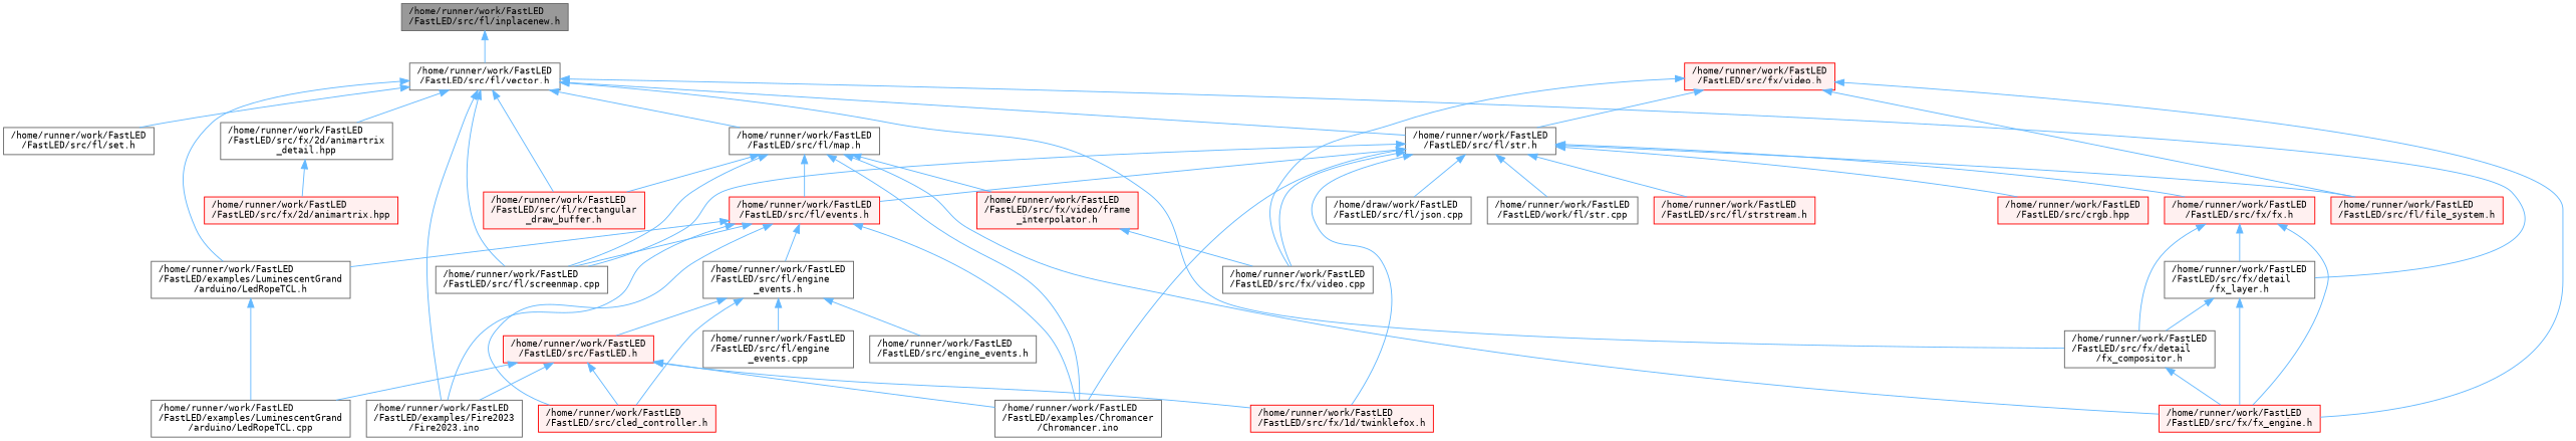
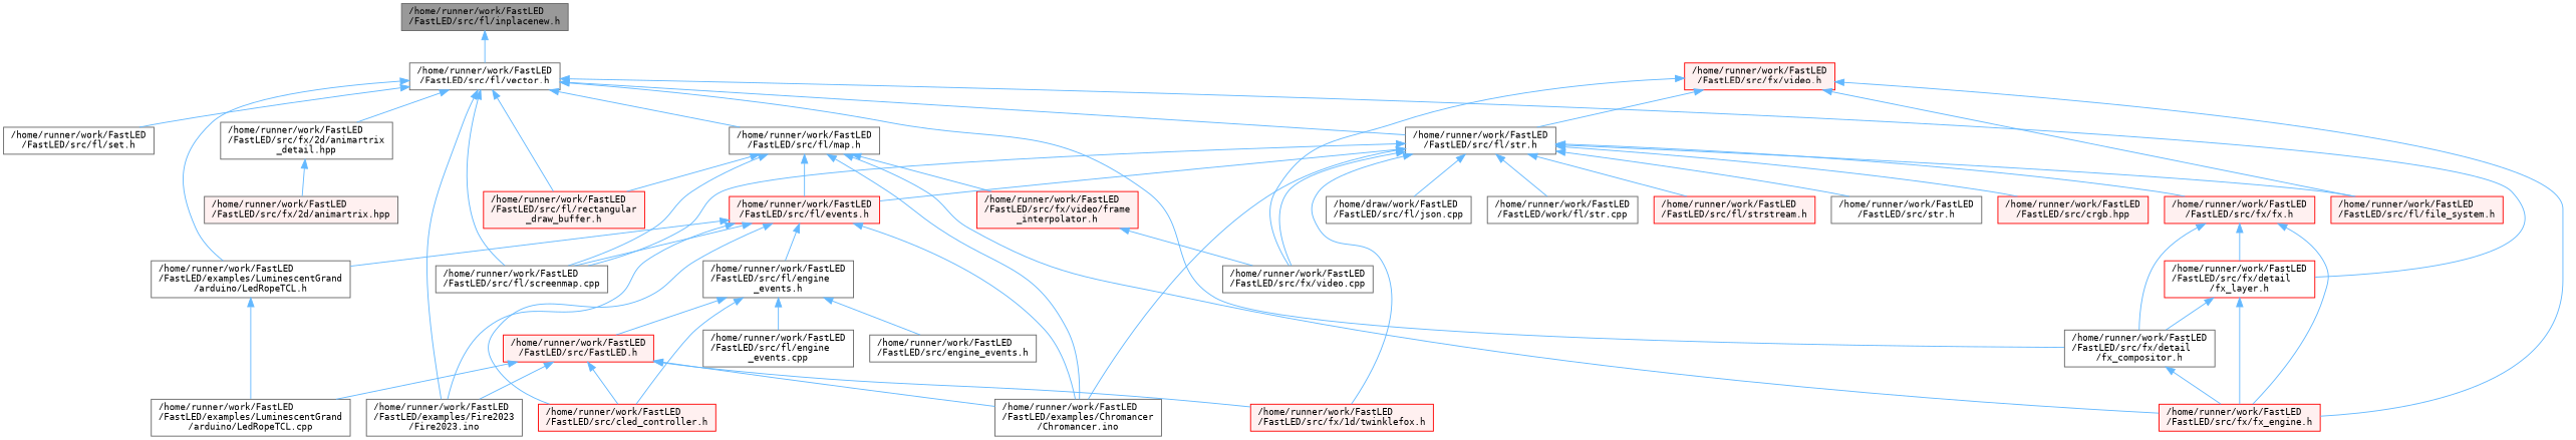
  digraph {
    fontname="DejaVu Sans Mono"
    node [color=grey40 fillcolor=white fontname="DejaVu Sans Mono" fontsize=10 shape=box style=filled]
    edge [color=steelblue1 dir=back fontname="DejaVu Sans Mono" fontsize=10 labelfontname=Helvetica labelfontsize=10 style=solid]
    n1 [color=gray40 fillcolor=grey60 fontcolor=black height=0.2 label="/home/runner/work/FastLED\l/FastLED/src/fl/inplacenew.h" width=0.4]
    n2 [height=0.2 label="/home/runner/work/FastLED\l/FastLED/src/fl/vector.h" width=0.4]
    n3 [height=0.2 label="/home/runner/work/FastLED\l/FastLED/examples/Fire2023\l/Fire2023.ino" width=0.4]
    n4 [height=0.2 label="/home/runner/work/FastLED\l/FastLED/examples/LuminescentGrand\l/arduino/LedRopeTCL.h" width=0.4]
    n5 [height=0.2 label="/home/runner/work/FastLED\l/FastLED/src/fl/map.h" width=0.4]
    n6 [color=red fillcolor="#FFF0F0" height=0.2 label="/home/runner/work/FastLED\l/FastLED/src/fl/rectangular\l_draw_buffer.h" width=0.4]
    n7 [height=0.2 label="/home/runner/work/FastLED\l/FastLED/src/fl/screenmap.cpp" width=0.4]
    n8 [height=0.2 label="/home/runner/work/FastLED\l/FastLED/src/fl/set.h" width=0.4]
    n9 [height=0.2 label="/home/runner/work/FastLED\l/FastLED/src/fl/str.h" width=0.4]
    n10 [height=0.2 label="/home/runner/work/FastLED\l/FastLED/src/fx/detail\l/fx_compositor.h" width=0.4]
-   n11 [height=0.2 label="/home/runner/work/FastLED\l/FastLED/src/fx/detail\l/fx_layer.h" width=0.4]
+   n11 [color=red height=0.2 label="/home/runner/work/FastLED\l/FastLED/src/fx/detail\l/fx_layer.h" width=0.4]
    n12 [height=0.2 label="/home/runner/work/FastLED\l/FastLED/src/fx/2d/animartrix\l_detail.hpp" width=0.4]
    n13 [height=0.2 label="/home/runner/work/FastLED\l/FastLED/examples/LuminescentGrand\l/arduino/LedRopeTCL.cpp" width=0.4]
    n14 [height=0.2 label="/home/runner/work/FastLED\l/FastLED/src/fl/engine\l_events.h" width=0.4]
    n15 [color=red fillcolor="#FFF0F0" height=0.2 label="/home/runner/work/FastLED\l/FastLED/src/FastLED.h" width=0.4]
    n16 [color=red fillcolor="#FFF0F0" height=0.2 label="/home/runner/work/FastLED\l/FastLED/src/cled_controller.h" width=0.4]
    n17 [height=0.2 label="/home/runner/work/FastLED\l/FastLED/src/engine_events.h" width=0.4]
    n18 [height=0.2 label="/home/runner/work/FastLED\l/FastLED/src/fl/engine\l_events.cpp" width=0.4]
    n19 [height=0.2 label="/home/runner/work/FastLED\l/FastLED/examples/Chromancer\l/Chromancer.ino" width=0.4]
    n20 [color=red fillcolor="#FFF0F0" height=0.2 label="/home/runner/work/FastLED\l/FastLED/src/fl/events.h" width=0.4]
    n21 [color=red fillcolor="#FFF0F0" height=0.2 label="/home/runner/work/FastLED\l/FastLED/src/fx/fx_engine.h" width=0.4]
    n22 [color=red fillcolor="#FFF0F0" height=0.2 label="/home/runner/work/FastLED\l/FastLED/src/fx/video/frame\l_interpolator.h" width=0.4]
    n23 [color=red fillcolor="#FFF0F0" height=0.2 label="/home/runner/work/FastLED\l/FastLED/src/fx/1d/twinklefox.h" width=0.4]
    n24 [height=0.2 label="/home/runner/work/FastLED\l/FastLED/src/fx/video.cpp" width=0.4]
    n25 [color=red fillcolor="#FFF0F0" height=0.2 label="/home/runner/work/FastLED\l/FastLED/src/crgb.hpp" width=0.4]
    n26 [color=red fillcolor="#FFF0F0" height=0.2 label="/home/runner/work/FastLED\l/FastLED/src/fl/file_system.h" width=0.4]
    n27 [height=0.2 label="/home/draw/work/FastLED\l/FastLED/src/fl/json.cpp" width=0.4]
    n28 [height=0.2 label="/home/runner/work/FastLED\l/FastLED/work/fl/str.cpp" width=0.4]
    n29 [color=red fillcolor="#FFF0F0" height=0.2 label="/home/runner/work/FastLED\l/FastLED/src/fl/strstream.h" width=0.4]
    n30 [color=red fillcolor="#FFF0F0" height=0.2 label="/home/runner/work/FastLED\l/FastLED/src/fx/fx.h" width=0.4]
-   n32 [color=red fillcolor="#FFF0F0" height=0.2 label="/home/runner/work/FastLED\l/FastLED/src/fx/2d/animartrix.hpp" width=0.4]
+   n31 [height=0.2 label="/home/runner/work/FastLED\l/FastLED/src/str.h" width=0.4]
+   n32 [fillcolor="#FFF0F0" height=0.2 label="/home/runner/work/FastLED\l/FastLED/src/fx/2d/animartrix.hpp" width=0.4]
    n33 [color=red fillcolor="#FFF0F0" height=0.2 label="/home/runner/work/FastLED\l/FastLED/src/fx/video.h" width=0.4]
    n1 -> n2
    n2 -> n3
    n2 -> n4
    n2 -> n5
    n2 -> n6
    n2 -> n7
    n2 -> n8
    n2 -> n9
    n2 -> n10
    n2 -> n11
    n2 -> n12
    n4 -> n13
    n5 -> n6
    n5 -> n7
    n5 -> n19
    n5 -> n20
    n5 -> n21
    n5 -> n22
    n9 -> n7
    n9 -> n19
    n9 -> n20
    n9 -> n23
    n9 -> n24
    n9 -> n25
    n9 -> n26
    n9 -> n27
    n9 -> n28
    n9 -> n29
    n9 -> n30
+   n9 -> n31
    n10 -> n21
    n11 -> n10
    n11 -> n21
    n12 -> n32
    n14 -> n15
    n14 -> n16
    n14 -> n17
    n14 -> n18
    n15 -> n3
    n15 -> n13
    n15 -> n16
    n15 -> n19
    n15 -> n23
    n20 -> n3
    n20 -> n4
    n20 -> n7
    n20 -> n14
    n20 -> n16
    n20 -> n19
    n22 -> n24
    n30 -> n10
    n30 -> n11
    n30 -> n21
    n33 -> n9
    n33 -> n21
    n33 -> n24
    n33 -> n26
  }
